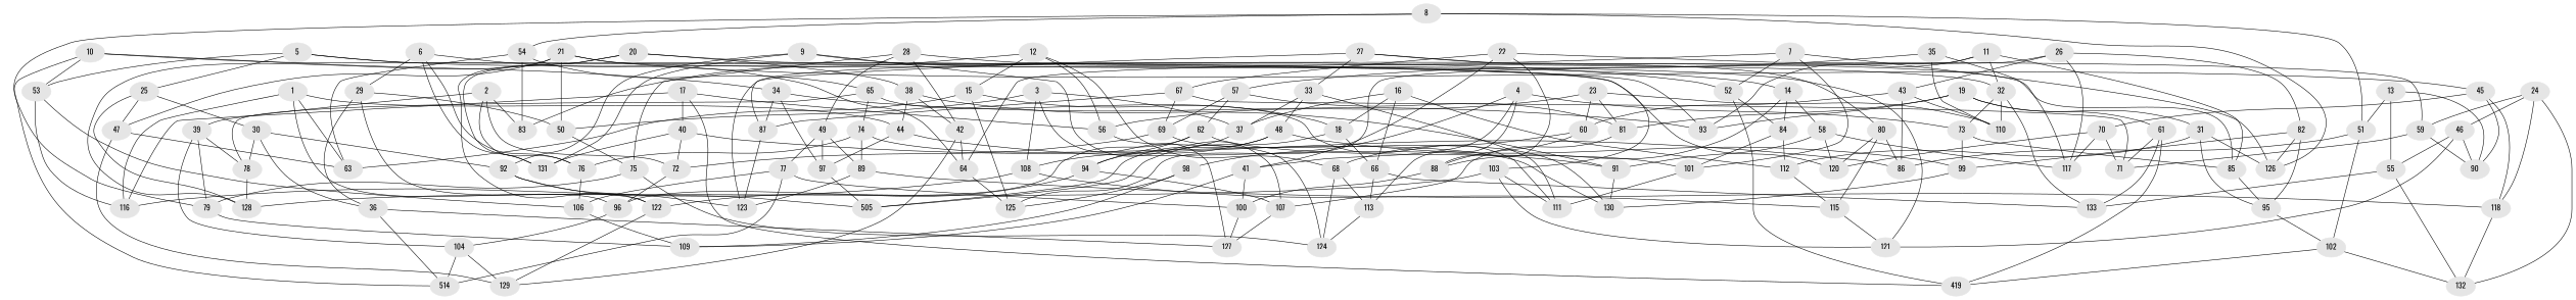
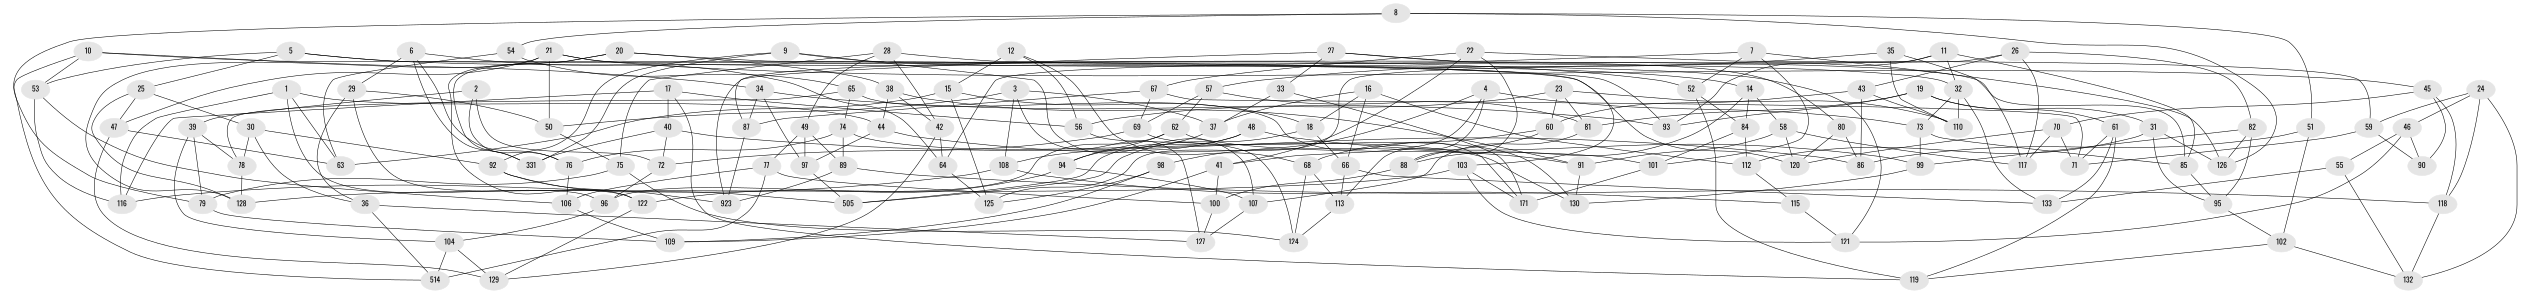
  graph {
    fontname=Oswald
    node [color=gray90 fontname=Oswald style=filled]
    edge [fontname=Oswald]
    1
    44
    63
    96
    116
    97
    91
    104
    2
    39
    72
    76
-   83
    79
    78
    106
    3
    37
    50
    108
    127
    94
    75
    115
    4
    41
    73
    98
    113
    100
    109
    85
    99
    125
    124
    5
    25
    52
    53
    93
    128
    47
    30
    84
-   119 [label=419]
+   119
    6
    29
    64
-   131
+   131 [label=331]
    122
    36
    7
    101
-   123
+   123 [label=923]
    126
-   111
+   111 [label=171]
    8
    51
    54
    86
    102
    65
    9
    14
    92
    107
    58
    88
    n69 [label=505]
    10
    34
    n72 [label=514]
    120
    87
    11
    32
    35
    110
    117
    57
    95
    12
    15
    56
    68
    18
-   13
    55
    90
    132
    133
    112
    66
    16
    17
    40
    19
    31
    61
    81
    71
    20
    38
    103
    42
    121
    129
    21
    45
    118
    70
    22
    59
    67
    69
    23
    60
    24
    46
    26
    43
    82
    27
    33
    80
    48
    28
    49
    77
    89
    62
    130
    74
    1 -- 44
    1 -- 63
    1 -- 96
    1 -- 116
    44 -- 97
    44 -- 91
    96 -- 104
    97 -- n69
    91 -- 130
    104 -- n72
    104 -- 129
    2 -- 39
    2 -- 72
    2 -- 76
-   2 -- 83
    39 -- 104
    39 -- 79
    39 -- 78
    72 -- 96
    76 -- 106
    79 -- 109
    78 -- 128
    106 -- 109
    3 -- 37
    3 -- 50
    3 -- 108
    3 -- 127
    37 -- 94
    50 -- 75
    108 -- 116
    108 -- 115
    94 -- 122
    94 -- 107
    75 -- 79
    75 -- 124
    115 -- 121
    4 -- 41
    4 -- 73
    4 -- 98
    4 -- 113
    41 -- 100
    41 -- 109
    73 -- 85
    73 -- 99
    98 -- 109
    98 -- 125
    113 -- 124
    100 -- 127
    85 -- 95
    99 -- 130
    5 -- 25
    5 -- 52
    5 -- 53
    5 -- 93
    25 -- 128
    25 -- 47
    25 -- 30
    52 -- 84
    52 -- 119
    53 -- 116
    53 -- 106
    47 -- 63
    47 -- 129
    30 -- 78
    30 -- 36
    30 -- 92
    84 -- 101
    84 -- 112
    6 -- 76
    6 -- 29
    6 -- 64
    6 -- 131
    29 -- 50
    29 -- 122
    29 -- 36
    64 -- 125
    122 -- 129
    36 -- 127
    36 -- n72
    7 -- 52
    7 -- 101
    7 -- 123
    7 -- 126
    101 -- 111
    8 -- 79
    8 -- 126
    8 -- 51
    8 -- 54
    51 -- 86
    51 -- 102
    54 -- 63
-   54 -- 83
    54 -- 65
    102 -- 119
    102 -- 132
    65 -- 78
    65 -- 111
    65 -- 74
    9 -- 131
    9 -- 14
    9 -- 92
    9 -- 107
    14 -- 84
    14 -- 58
    14 -- 88
    92 -- 123
    92 -- n69
    107 -- 127
    58 -- 91
    58 -- 120
    58 -- 117
    88 -- 100
    10 -- 53
    10 -- 34
    10 -- n72
    10 -- 120
    34 -- 97
    34 -- 93
    34 -- 87
    87 -- 123
    11 -- 85
    11 -- 125
    11 -- 93
    11 -- 32
    32 -- 73
    32 -- 110
    32 -- 133
    35 -- 110
    35 -- 117
    35 -- 57
    57 -- 81
    57 -- 69
    57 -- 62
    95 -- 102
-   12 -- 83
    12 -- 15
    12 -- 56
    12 -- 68
    15 -- 63
    15 -- 125
    15 -- 18
    56 -- 124
    68 -- 113
    68 -- 124
    18 -- n69
    18 -- 66
-   13 -- 51
-   13 -- 55
-   13 -- 90
    55 -- 132
    55 -- 133
    112 -- 115
    66 -- 113
    66 -- 133
    16 -- 37
    16 -- 18
    16 -- 112
    16 -- 66
    17 -- 116
    17 -- 119
    17 -- 56
    17 -- 40
    40 -- 72
    40 -- 131
    40 -- 86
    19 -- 93
    19 -- 31
    19 -- 61
    19 -- 81
    31 -- 126
    31 -- 95
    31 -- 112
    61 -- 119
    61 -- 133
    61 -- 71
    81 -- 107
    20 -- 131
    20 -- 122
    20 -- 38
    20 -- 103
    38 -- 44
    38 -- 91
    38 -- 42
    103 -- 128
    103 -- 111
    103 -- 121
    42 -- 64
    42 -- 129
    21 -- 50
    21 -- 128
    21 -- 47
    21 -- 121
    21 -- 45
    45 -- 90
    45 -- 118
    45 -- 70
    118 -- 132
    70 -- 120
    70 -- 117
    70 -- 71
    22 -- 41
    22 -- 88
    22 -- 59
    22 -- 67
    59 -- 90
    59 -- 71
    67 -- 87
    67 -- 71
    67 -- 69
    69 -- 72
    69 -- 130
    23 -- 110
    23 -- 56
    23 -- 81
    23 -- 60
    60 -- 88
    60 -- 68
    24 -- 132
    24 -- 118
    24 -- 59
    24 -- 46
    46 -- 55
    46 -- 90
    46 -- 121
    26 -- 64
    26 -- 117
    26 -- 43
    26 -- 82
    43 -- 86
    43 -- 110
    43 -- 60
    82 -- 99
    82 -- 126
    82 -- 95
    27 -- 85
    27 -- 87
    27 -- 33
    27 -- 80
    33 -- 37
    33 -- 111
-   33 -- 48
-   80 -- 115
    80 -- 86
    80 -- 120
    48 -- 108
    48 -- 99
    48 -- n69
    28 -- 75
    28 -- 32
    28 -- 42
    28 -- 49
    49 -- 97
    49 -- 77
    49 -- 89
    77 -- 106
    77 -- 100
    77 -- n72
    89 -- 123
    89 -- 118
    62 -- 96
    62 -- 94
    62 -- 101
    74 -- 76
    74 -- 89
    74 -- 130
  }
